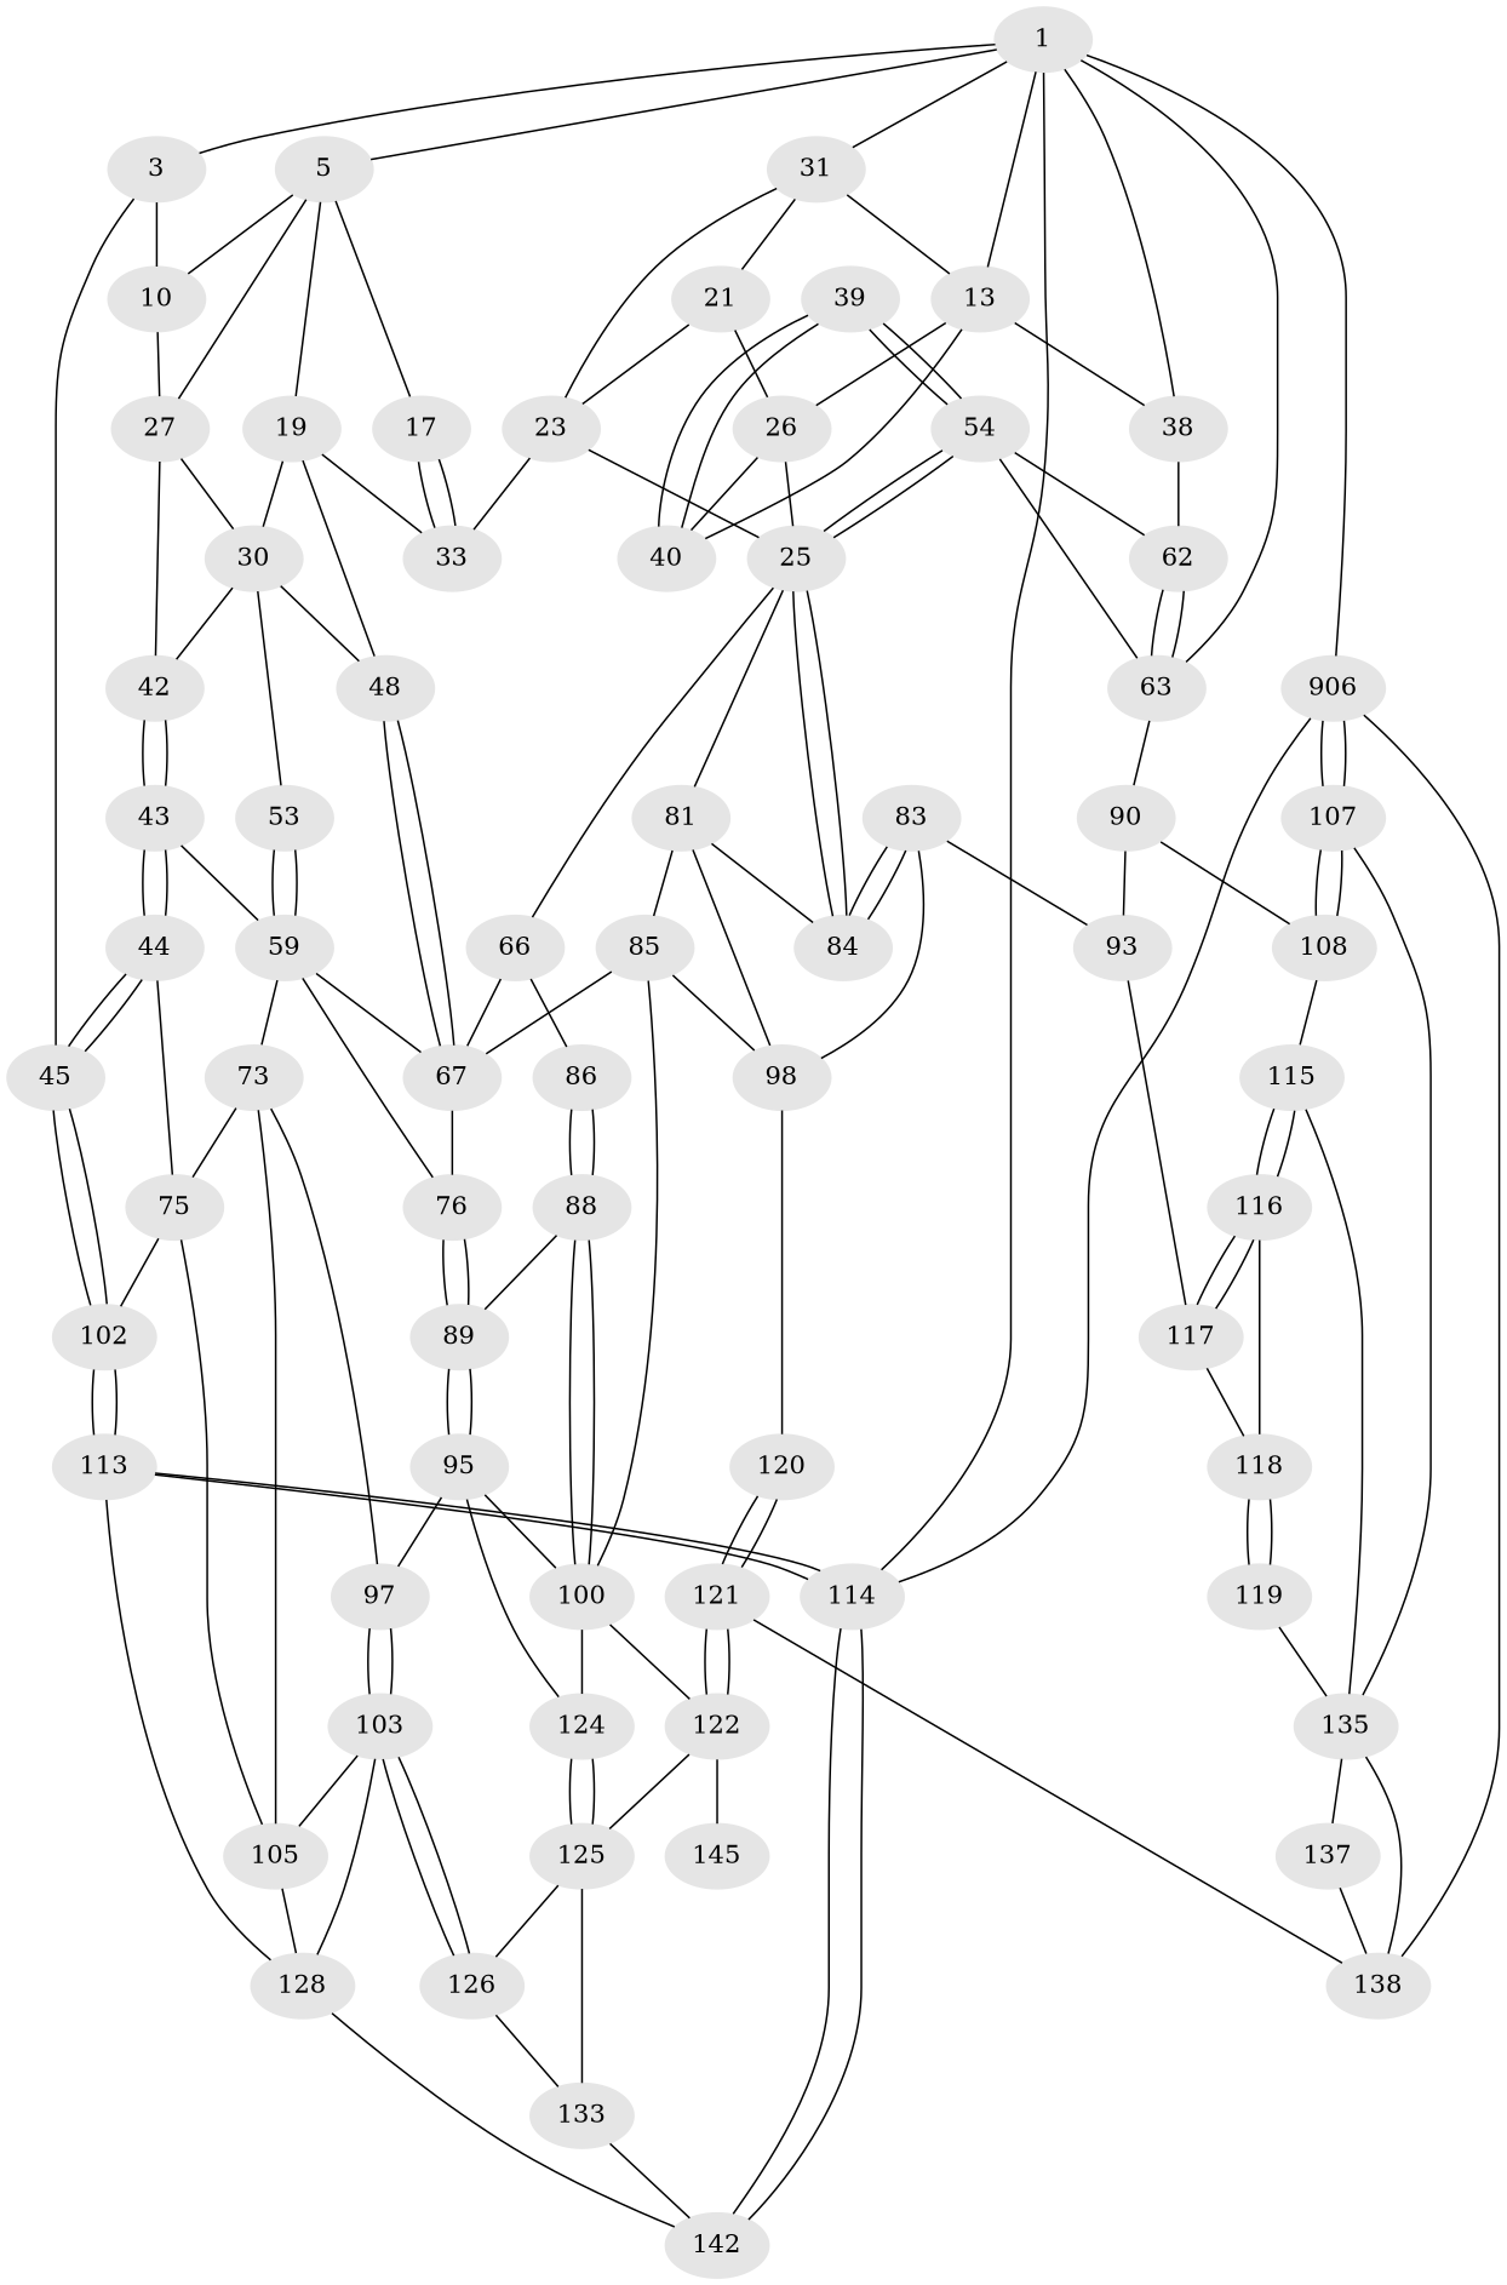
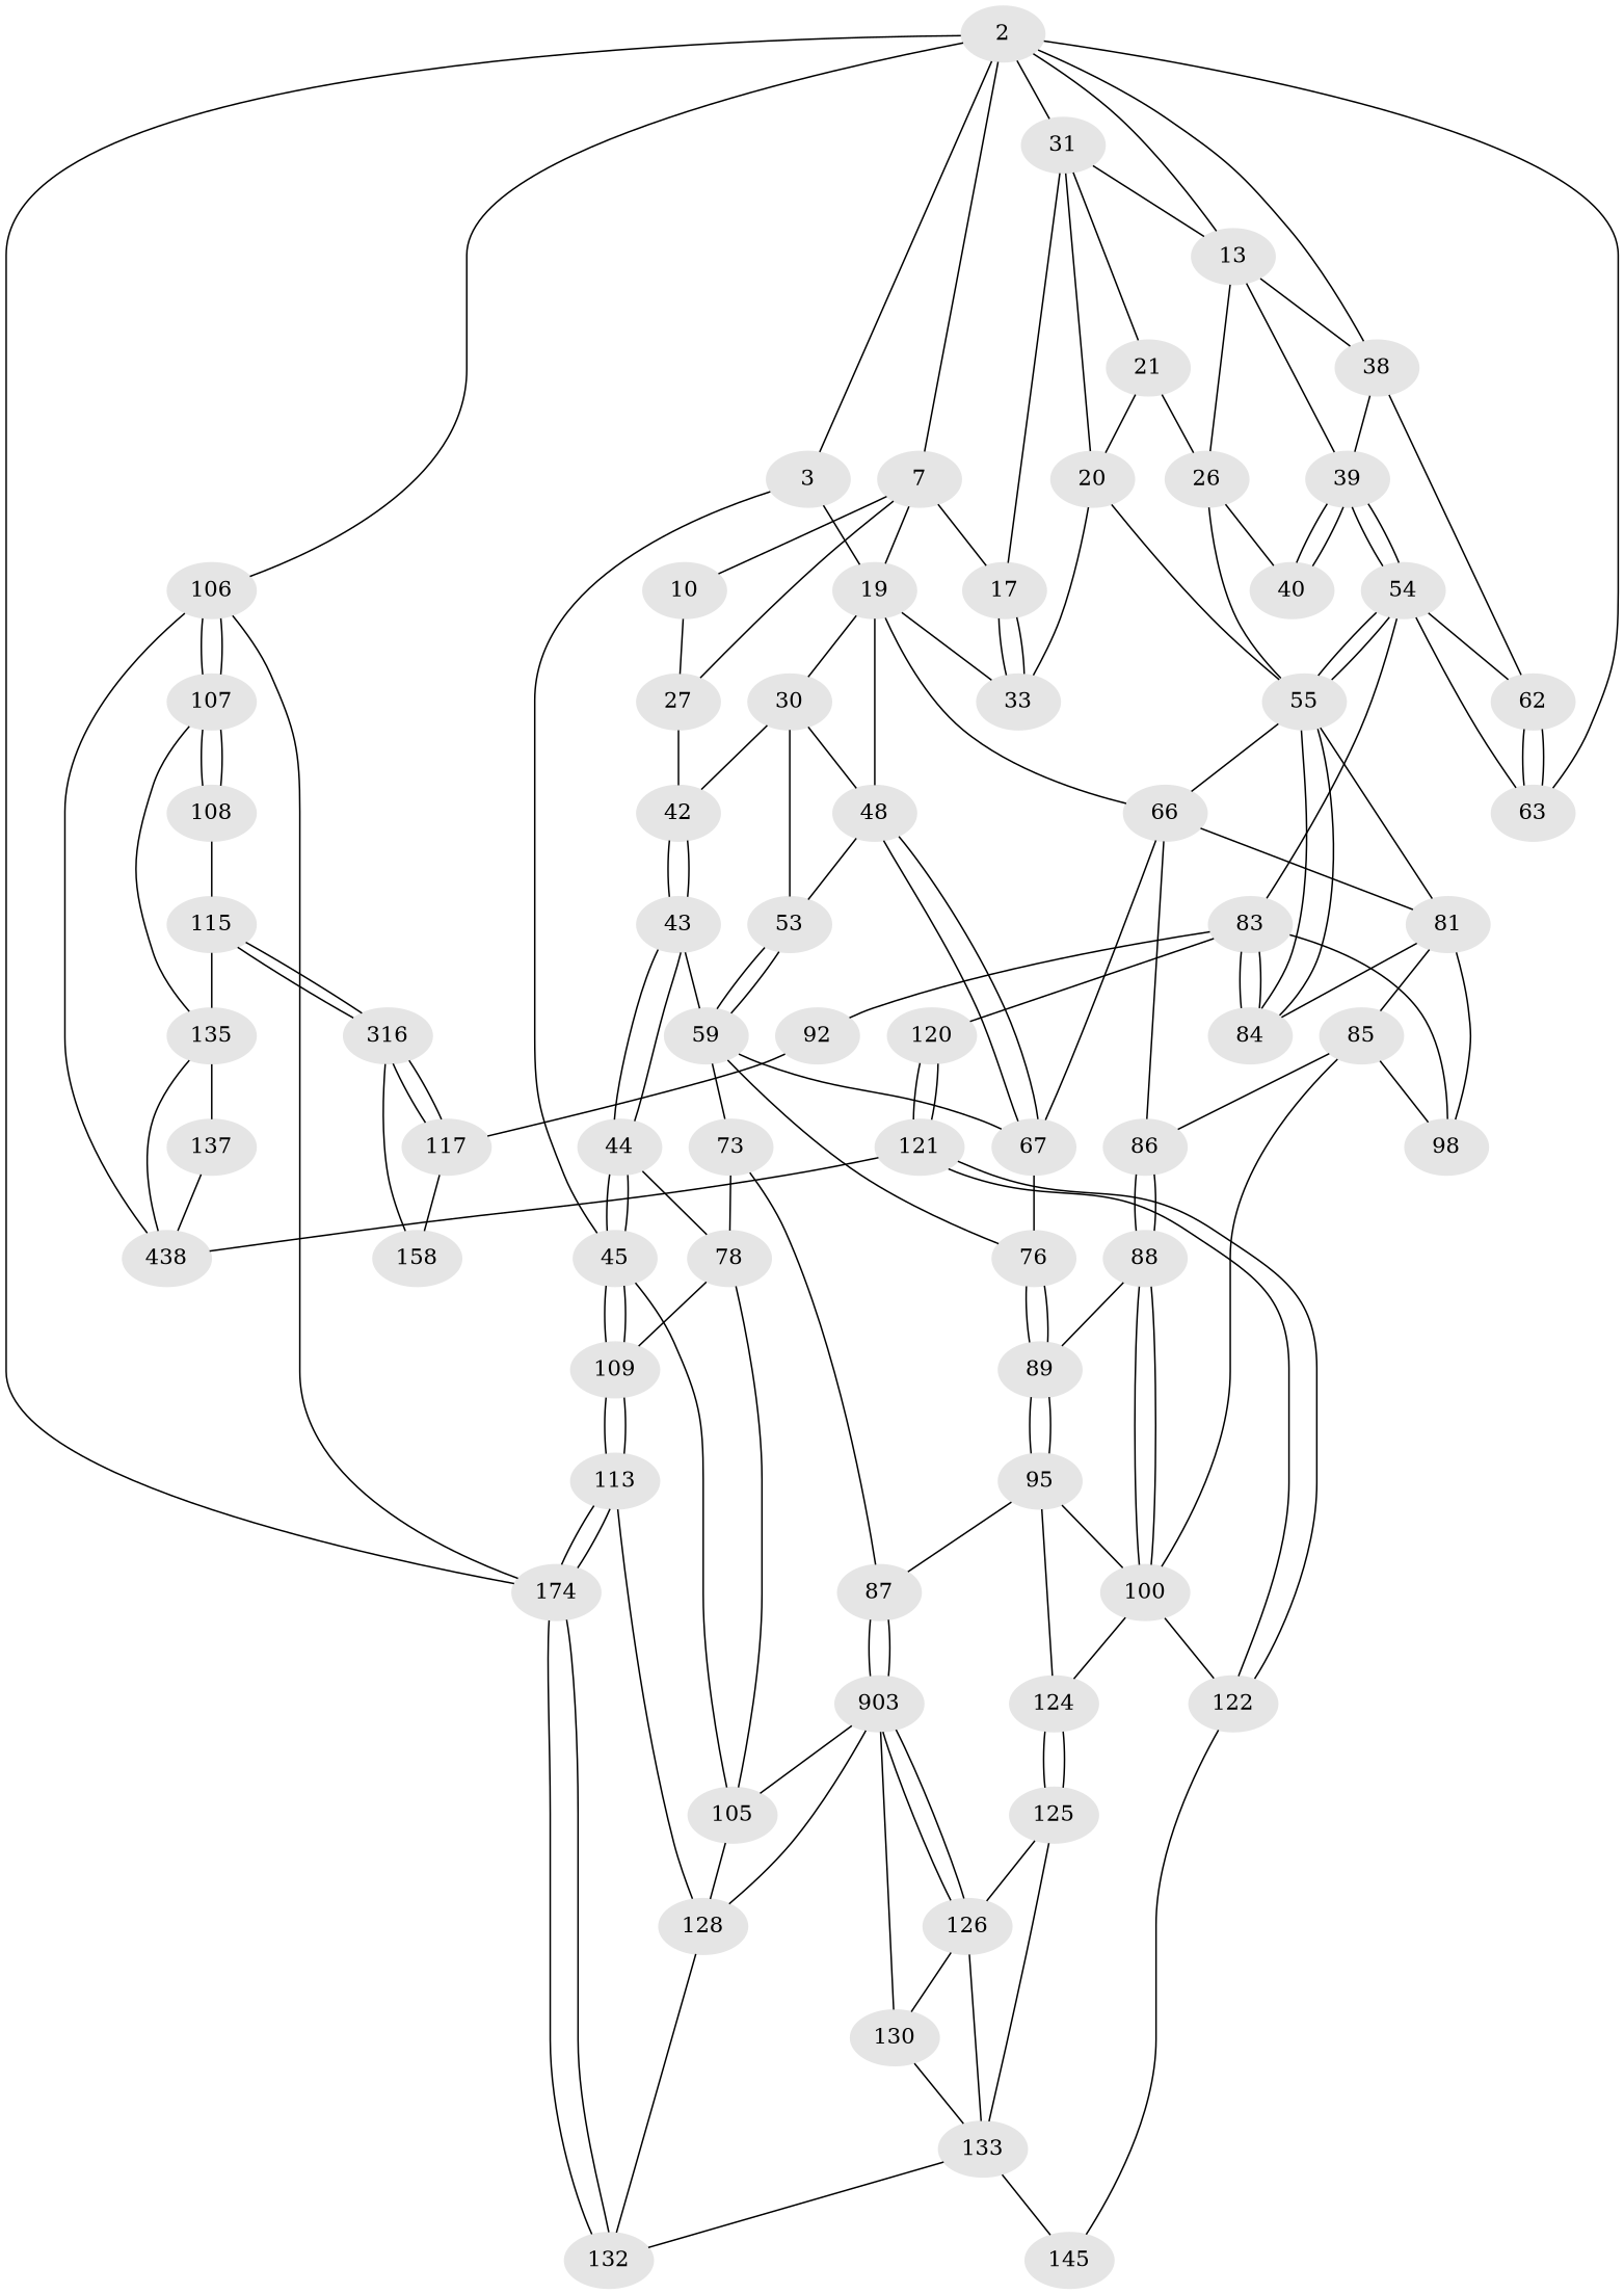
  graph {
    node [color=gray90 style=filled]
-   1 [super="+6+2"]
+   1 [super="+6+2" label=2]
    3 [super="+32+4"]
-   7 [super="+16+8" label=5]
+   7 [super="+16+8"]
    n4 [label=31 super="+12+18"]
    13 [super="+24"]
    n6 [label=38 super="+38"]
    63 [super="+79+64"]
-   106 [label=906]
-   114
+   106
+   114 [label=174]
    10 [super="+15"]
    45
    17
    19 [super="+20+34"]
    27 [super="+28"]
    21 [super="+22"]
-   23 [super="+50"]
+   23 [super="+50" label=20]
    26 [super="+37"]
    40 [super="+41"]
    39
    62
-   90 [super="+91+94"]
    107
-   138 [super="+139+147"]
-   142
-   102
+   138 [super="+139+147" label=438]
+   142 [label=132]
+   102 [label=109]
    33
    30 [super="+31"]
    48 [super="+49"]
    66 [super="+69"]
    42
-   55 [super="+56" label=25]
+   55 [super="+56"]
    53
    67 [super="+71"]
    81 [super="+82+87"]
    86
    84
    43
    59 [super="+68+60"]
    54 [super="+65"]
    83 [super="+93"]
    44
-   75 [super="+101"]
+   75 [super="+101" label=78]
    73 [super="+78+74"]
    76
    105 [super="+109"]
    113
    98 [super="+110"]
-   92 [label=93]
+   92
    85 [super="+99"]
-   97
+   97 [label=87]
    89
    108 [super="+112"]
    88
-   103 [super="+104"]
+   103 [super="+104" label=903]
    128 [super="+134"]
    95 [super="+96"]
    100 [super="+111"]
    120
    117
    124
    122 [super="+131"]
    115
-   118
+   118 [label=158]
    125 [super="+132"]
    126 [super="+129"]
+   130
    121
    145
    133 [super="+140"]
    135 [super="+143+136"]
    137
-   116
-   119
+   116 [label=316]
    1 -- 3
    1 -- 7
    1 -- n4
    1 -- 13
    1 -- n6
    1 -- 63
    1 -- 106
    1 -- 114
-   3 -- 10 [weight=3]
+   3 -- 19 [weight=3]
    3 -- 45
    7 -- 10
    7 -- 17
    7 -- 19 [weight=2]
    7 -- 27
    n4 -- 13
+   n4 -- 17
    n4 -- 21
    n4 -- 23
    13 -- n6
    13 -- 26
-   13 -- 40
+   13 -- 39
+   n6 -- 39
    n6 -- 62
-   63 -- 90 [weight=2]
    106 -- 114
    106 -- 107
    106 -- 107
    106 -- 138
    114 -- 142
    114 -- 142
    10 -- 27
    45 -- 102
    45 -- 102
    17 -- 33
    17 -- 33
    19 -- 33
    19 -- 30
    19 -- 48
-   27 -- 30
+   19 -- 66
    27 -- 42
    21 -- 23
    21 -- 26 [weight=2]
    23 -- 33
    23 -- 55
    26 -- 40
    26 -- 55
    39 -- 40
    39 -- 40
    39 -- 54
    39 -- 54
    62 -- 63
    62 -- 63
-   90 -- 92
-   90 -- 108 [weight=2]
    107 -- 108
    107 -- 108
    107 -- 135
    102 -- 113
    102 -- 113
    30 -- 48
    30 -- 42
    30 -- 53
+   48 -- 53
    48 -- 67
    48 -- 67
    66 -- 67
+   66 -- 81
    66 -- 86
    42 -- 43
    42 -- 43
    55 -- 66
    55 -- 81
    55 -- 84
    55 -- 84
    53 -- 59
    53 -- 59
    67 -- 76
    81 -- 84
    81 -- 98
    81 -- 85
    86 -- 88
    86 -- 88
    43 -- 59
    43 -- 44
    43 -- 44
    59 -- 67 [weight=2]
    59 -- 73 [weight=2]
    59 -- 76
    54 -- 63
    54 -- 62
    54 -- 55
    54 -- 55
+   54 -- 83
    83 -- 84
    83 -- 84
    83 -- 98
    83 -- 92
    44 -- 45
    44 -- 45
    44 -- 75
    75 -- 102
    75 -- 105
    73 -- 75
-   73 -- 105
+   45 -- 105
    73 -- 97
    76 -- 89
    76 -- 89
    105 -- 128
    113 -- 114
    113 -- 114
    113 -- 128
-   98 -- 120
+   83 -- 120
    92 -- 117
-   85 -- 67
+   85 -- 86
    85 -- 98
    85 -- 100
    97 -- 103
    97 -- 103
    89 -- 95
    89 -- 95
    108 -- 115
    88 -- 89
    88 -- 100
    88 -- 100
    103 -- 105
    103 -- 128
    103 -- 126
    103 -- 126
+   103 -- 130
    128 -- 142
    95 -- 97
    95 -- 100
    95 -- 124
    100 -- 124
    100 -- 122
    120 -- 121
    120 -- 121
    117 -- 118
    124 -- 125
    124 -- 125
-   122 -- 125
    122 -- 145
    115 -- 135
    115 -- 116
    115 -- 116
-   118 -- 119
-   118 -- 119
    125 -- 126
    125 -- 133
+   126 -- 130
    126 -- 133
+   130 -- 133
    121 -- 138
    121 -- 122
    121 -- 122
    133 -- 142
+   133 -- 145
    135 -- 138
    135 -- 137 [weight=2]
    137 -- 138
    116 -- 117
    116 -- 117
    116 -- 118
-   119 -- 135
  }
